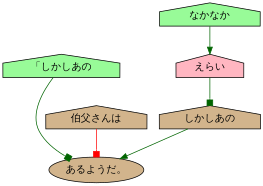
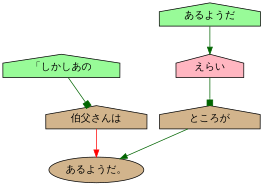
  digraph {
    fontname="JetBrains Mono"
    node [fillcolor=tan fontname="JetBrains Mono" shape=house style=filled]
    edge [arrowhead=box color=darkgreen fontname="JetBrains Mono"]
    n1 [fillcolor=palegreen label="「しかしあの"]
    n2 [label="あるようだ。" shape=ellipse]
    n3 [label="伯父さんは"]
-   n4 [fillcolor=palegreen label="なかなか"]
+   n4 [fillcolor=palegreen label="あるようだ"]
    n5 [fillcolor=lightpink label="えらい"]
-   n6 [label="しかしあの"]
-   n1 -> n2
-   n3 -> n2 [color=red]
+   n6 [label="ところが"]
+   n1 -> n3
+   n3 -> n2 [arrowhead=normal color=red]
    n4 -> n5 [arrowhead=normal]
    n5 -> n6
    n6 -> n2 [arrowhead=normal]
  }
